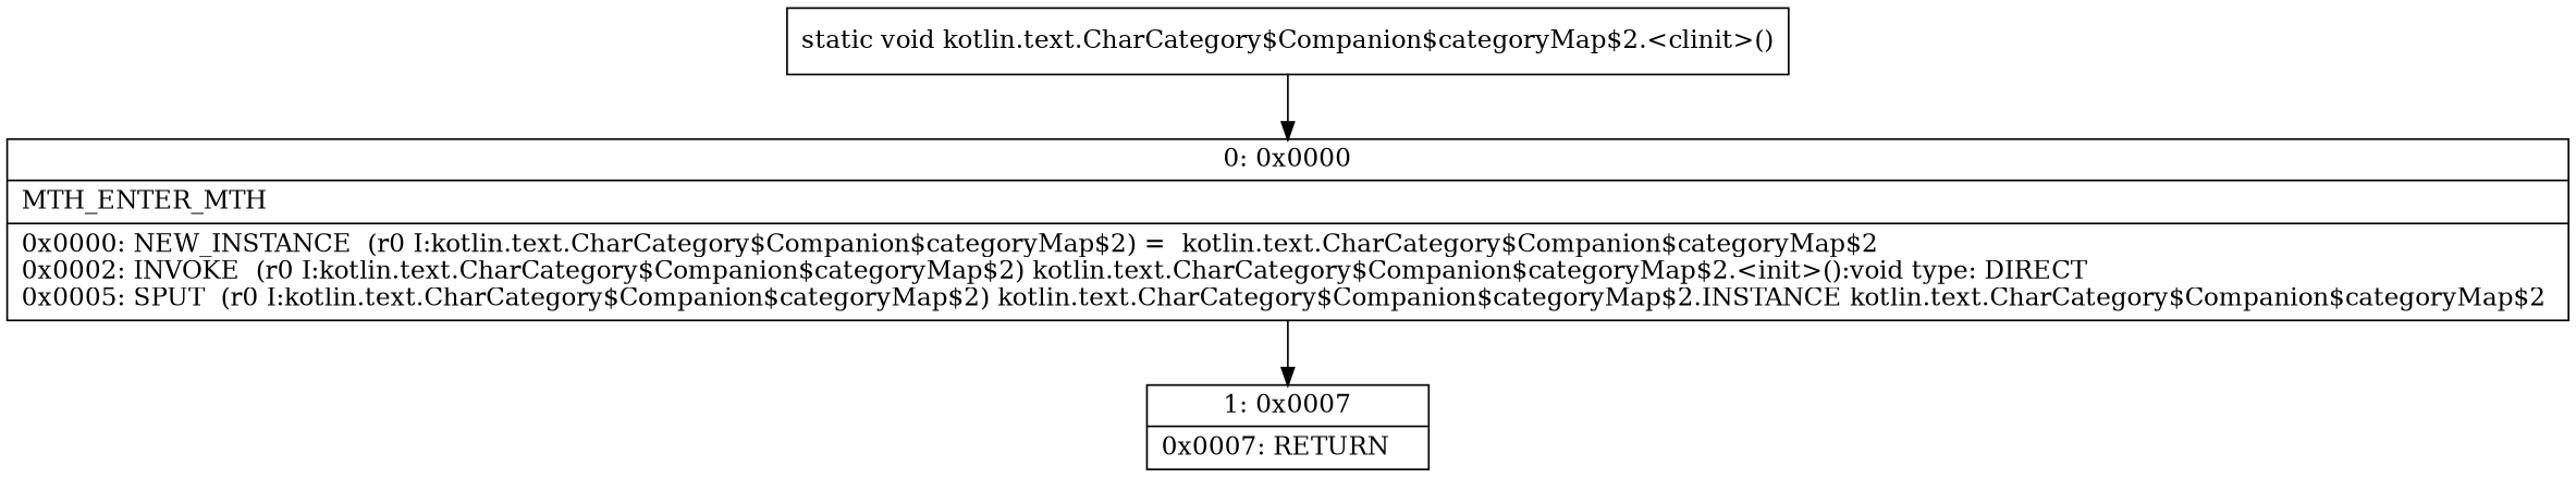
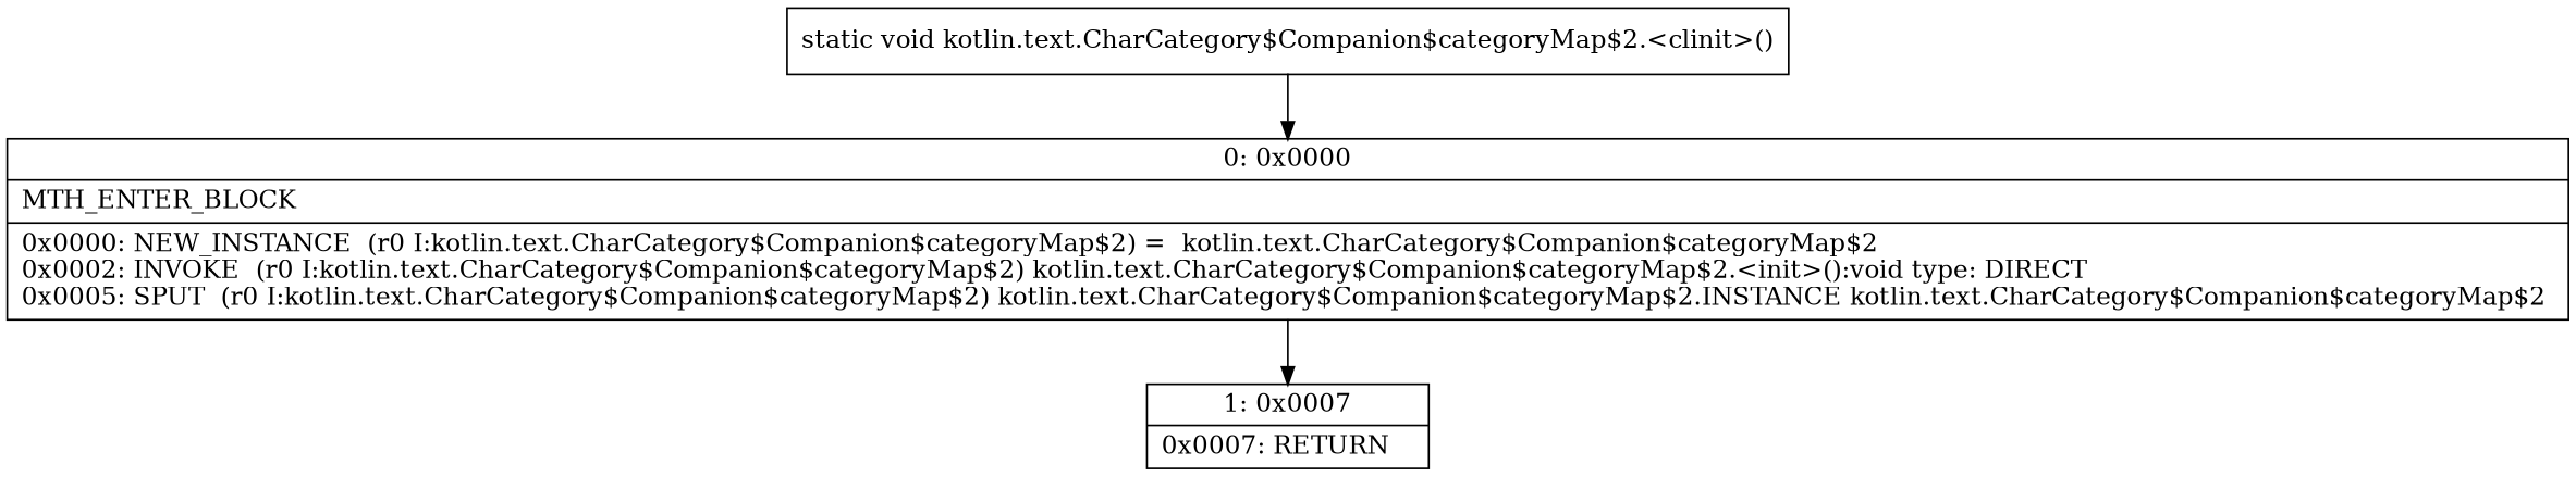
  digraph {
    node [shape=record]
-   n1 [label="{0\:\ 0x0000|MTH_ENTER_MTH\l|0x0000: NEW_INSTANCE  (r0 I:kotlin.text.CharCategory$Companion$categoryMap$2) =  kotlin.text.CharCategory$Companion$categoryMap$2 \l0x0002: INVOKE  (r0 I:kotlin.text.CharCategory$Companion$categoryMap$2) kotlin.text.CharCategory$Companion$categoryMap$2.\<init\>():void type: DIRECT \l0x0005: SPUT  (r0 I:kotlin.text.CharCategory$Companion$categoryMap$2) kotlin.text.CharCategory$Companion$categoryMap$2.INSTANCE kotlin.text.CharCategory$Companion$categoryMap$2 \l}"]
+   n1 [label="{0\:\ 0x0000|MTH_ENTER_BLOCK\l|0x0000: NEW_INSTANCE  (r0 I:kotlin.text.CharCategory$Companion$categoryMap$2) =  kotlin.text.CharCategory$Companion$categoryMap$2 \l0x0002: INVOKE  (r0 I:kotlin.text.CharCategory$Companion$categoryMap$2) kotlin.text.CharCategory$Companion$categoryMap$2.\<init\>():void type: DIRECT \l0x0005: SPUT  (r0 I:kotlin.text.CharCategory$Companion$categoryMap$2) kotlin.text.CharCategory$Companion$categoryMap$2.INSTANCE kotlin.text.CharCategory$Companion$categoryMap$2 \l}"]
    n2 [label="{1\:\ 0x0007|0x0007: RETURN   \l}"]
    n3 [label="{static void kotlin.text.CharCategory$Companion$categoryMap$2.\<clinit\>() }"]
    n1 -> n2
    n3 -> n1
  }
